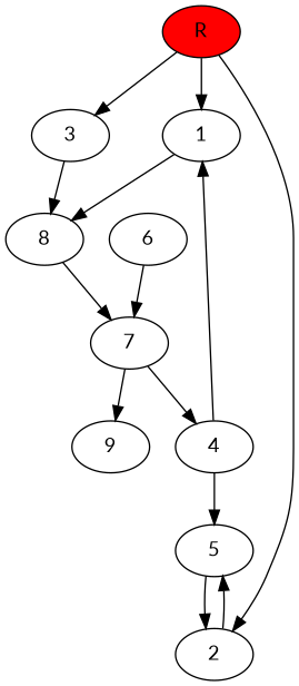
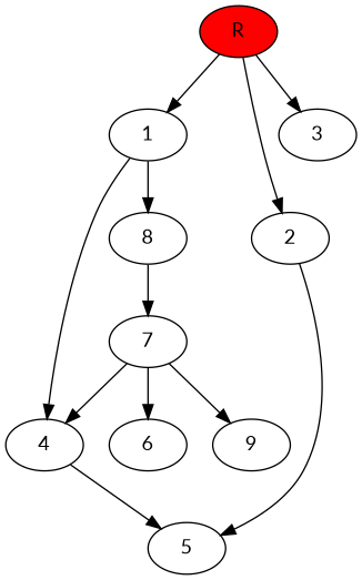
  digraph {
    fontname=Lato
    node [fontname=Lato]
    edge [fontname=Lato]
    1
    8
    7
    2
    5
    3
    4
    6
    9
    R [fillcolor="#ff0000" style=filled]
    1 -> 8
    8 -> 7
    7 -> 4
-   6 -> 7
+   7 -> 6
    7 -> 9
    2 -> 5
-   5 -> 2
-   3 -> 8
-   4 -> 1
+   1 -> 4
    4 -> 5
    R -> 1
    R -> 2
    R -> 3
  }
